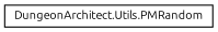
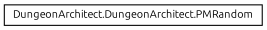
  digraph {
    rankdir=LR
    fontname=Ubuntu
-   n1 [color=black fillcolor=white fontname=Ubuntu fontsize=10 height=0.2 label="DungeonArchitect.Utils.PMRandom" shape=record style=filled width=0.4]
+   n1 [color=black fillcolor=white fontname=Ubuntu fontsize=10 height=0.2 label="DungeonArchitect.DungeonArchitect.PMRandom" shape=record style=filled width=0.4]
  }
